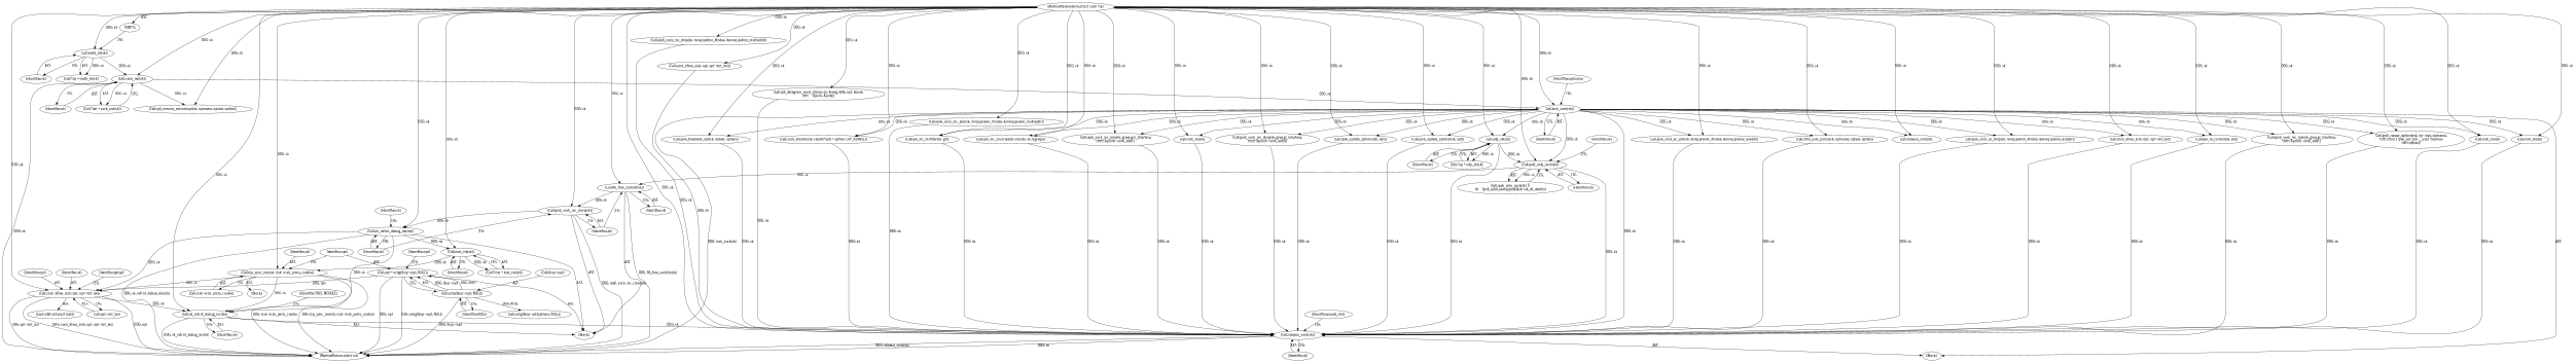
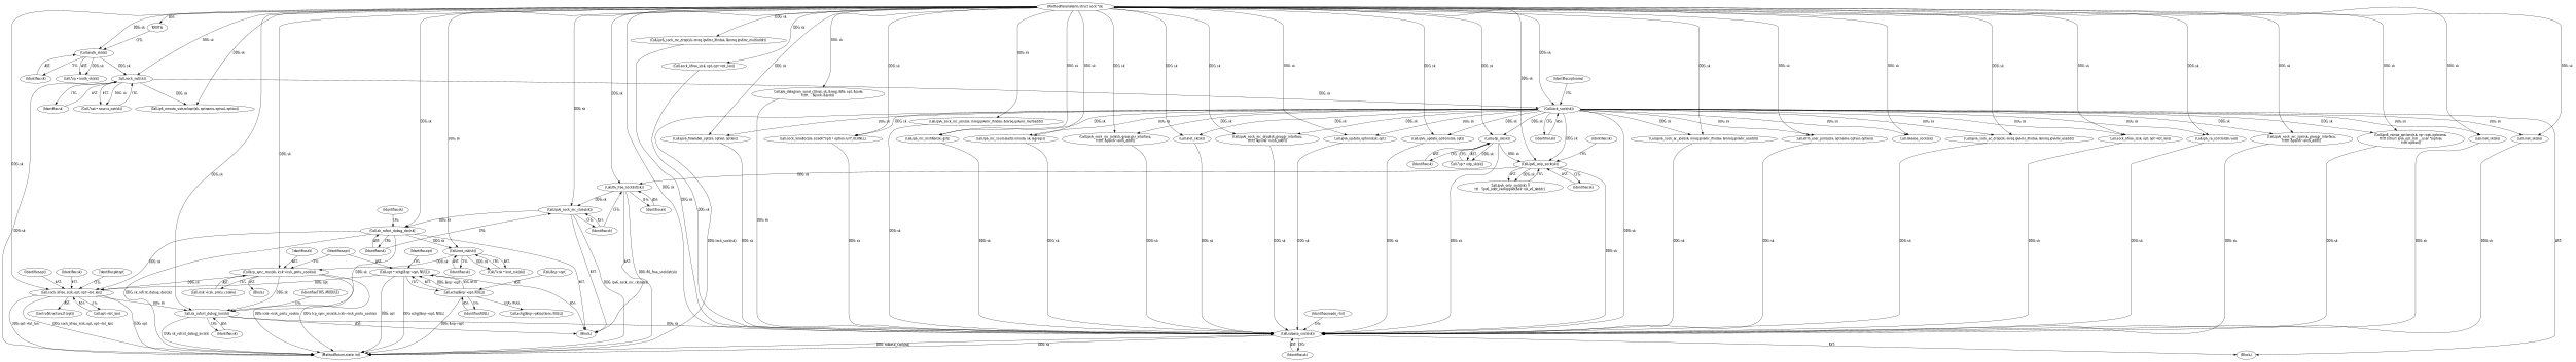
  digraph {
    fontname="Fira Sans"
    node [fontname="Fira Sans"]
    edge [fontname="Fira Sans"]
    n1 [label="(Call,sock_kfree_s(sk, opt, opt->tot_len))"]
    n2 [label="(Call,sk_refcnt_debug_inc(sk))"]
    n3 [label="(ControlStructure,if (opt))"]
    n4 [label="(Call,opt->tot_len)"]
    n5 [label="(MethodReturn,static int)"]
    n6 [label="(Block,)"]
    n7 [label="(Call,release_sock(sk))"]
    n8 [label="(Identifier,sk)"]
    n9 [label="(Call,sk_refcnt_debug_dec(sk))"]
    n10 [label="(Call,inet_csk(sk))"]
    n11 [label="(Identifier,sk)"]
    n12 [label="(Call,tcp_sync_mss(sk, icsk->icsk_pmtu_cookie))"]
    n13 [label="(Identifier,sk)"]
    n14 [label="(Call,*icsk = inet_csk(sk))"]
    n15 [label="(Call,ipv6_sock_mc_close(sk))"]
    n16 [label="(Identifier,sk)"]
    n17 [label="(Call,fl6_free_socklist(sk))"]
    n18 [label="(Identifier,sk)"]
    n19 [label="(Call,ipv6_only_sock(sk))"]
    n20 [label="(Identifier,sk)"]
    n21 [label="(Call,ipv6_only_sock(sk) ||\n\t\t\t    !ipv6_addr_v4mapped(&sk->sk_v6_daddr))"]
    n22 [label="(Block,)"]
    n23 [label="(Identifier,sk)"]
    n24 [label="(Call,lock_sock(sk))"]
    n25 [label="(Call,udp_sk(sk))"]
    n26 [label="(Call,sock_kmalloc(sk, sizeof(*opt) + optlen, GFP_KERNEL))"]
    n27 [label="(Call,ipv6_sock_mc_join(sk, greqs.gsr_interface,\n\t\t\t\t\t\t &psin6->sin6_addr))"]
    n28 [label="(Call,ip6_mc_source(add, omode, sk, &greqs))"]
    n29 [label="(Call,ip6_ra_control(sk, val))"]
    n30 [label="(Call,ip6_mc_msfilter(sk, gsf))"]
    n31 [label="(Call,ipv6_update_options(sk, opt))"]
    n32 [label="(Call,ipv6_sock_ac_drop(sk, mreq.ipv6mr_ifindex, &mreq.ipv6mr_acaddr))"]
    n33 [label="(Call,ipv6_sock_mc_join(sk, greq.gr_interface,\n\t\t\t\t\t\t &psin6->sin6_addr))"]
    n34 [label="(Call,inet_sk(sk))"]
    n35 [label="(Call,release_sock(sk))"]
    n36 [label="(Identifier,sk)"]
    n37 [label="(Call,inet_sk(sk))"]
    n38 [label="(Call,ipv6_update_options(sk, opt))"]
    n39 [label="(Call,ipv6_sock_mc_drop(sk, greq.gr_interface,\n\t\t\t\t\t\t &psin6->sin6_addr))"]
    n40 [label="(Call,xfrm_user_policy(sk, optname, optval, optlen))"]
    n41 [label="(Call,sock_kfree_s(sk, opt, opt->tot_len))"]
    n42 [label="(Call,ipv6_sock_ac_join(sk, mreq.ipv6mr_ifindex, &mreq.ipv6mr_acaddr))"]
    n43 [label="(Call,ipv6_renew_options(sk, np->opt, optname,\n \t\t\t\t\t (struct ipv6_opt_hdr __user *)optval,\n \t\t\t\t\t optlen))"]
    n44 [label="(Call,ipv6_flowlabel_opt(sk, optval, optlen))"]
    n45 [label="(Call,inet_sk(sk))"]
    n46 [label="(Call,*up = udp_sk(sk))"]
    n47 [label="(Identifier,sk)"]
    n48 [label="(Call,sock_net(sk))"]
    n49 [label="(Call,ip6_mroute_setsockopt(sk, optname, optval, optlen))"]
    n50 [label="(Identifier,sk)"]
-   n51 [label="(Call,*net = sock_net(sk))"]
+   n51 [label="(Call,*net = source_net(sk))"]
    n52 [label="(Call,inet6_sk(sk))"]
    n53 [label="(Identifier,sk)"]
    n54 [label="(Call,*np = inet6_sk(sk))"]
    n55 [label="(MethodParameterIn,struct sock *sk)"]
    n56 [label="(Call,ipv6_sock_mc_drop(sk, mreq.ipv6mr_ifindex, &mreq.ipv6mr_multiaddr))"]
    n57 [label="(Call,sock_kfree_s(sk, opt, opt->tot_len))"]
    n58 [label="(Call,ip6_datagram_send_ctl(net, sk, &msg, &fl6, opt, &junk,\n\t\t\t\t\t     &junk, &junk))"]
    n59 [label="(Call,ipv6_sock_mc_join(sk, mreq.ipv6mr_ifindex, &mreq.ipv6mr_multiaddr))"]
    1000114
    n61 [label="(Call,icsk->icsk_pmtu_cookie)"]
    n62 [label="(Block,)"]
    n63 [label="(Call,opt = xchg(&np->opt, NULL))"]
    n64 [label="(Call,xchg(&np->opt, NULL))"]
    n65 [label="(Identifier,NULL)"]
    n66 [label="(Call,xchg(&np->pktoptions, NULL))"]
    n67 [label="(Call,&np->opt)"]
    n68 [label="(Identifier,sk)"]
    n69 [label="(Identifier,opt)"]
    n70 [label="(Identifier,THIS_MODULE)"]
    n71 [label="(Identifier,sk)"]
    n72 [label="(Identifier,optname)"]
    n73 [label="(Identifier,sk)"]
    n74 [label="(Identifier,opt)"]
    n75 [label="(Identifier,needs_rtnl)"]
    n76 [label="(Identifier,pktopt)"]
    n77 [label="(Identifier,opt)"]
    n78 [label="(Identifier,sk)"]
    n1 -> n2 [label="DDG: sk"]
    n1 -> n3 [label="AST: "]
    n1 -> n4 [label="CFG: "]
    n1 -> n5 [label="DDG: opt"]
    n1 -> n5 [label="DDG: opt->tot_len"]
    n1 -> n5 [label="DDG: sock_kfree_s(sk, opt, opt->tot_len)"]
    n2 -> n5 [label="DDG: sk_refcnt_debug_inc(sk)"]
    n2 -> n6 [label="AST: "]
    n2 -> n7 [label="DDG: sk"]
    n2 -> n8 [label="CFG: "]
    n4 -> n1 [label="AST: "]
    n7 -> n5 [label="DDG: release_sock(sk)"]
    n7 -> n5 [label="DDG: sk"]
    n7 -> n22 [label="AST: "]
    n7 -> n23 [label="CFG: "]
    n8 -> n2 [label="AST: "]
    n9 -> n1 [label="DDG: sk"]
    n9 -> n2 [label="DDG: sk"]
    n9 -> n5 [label="DDG: sk_refcnt_debug_dec(sk)"]
    n9 -> n6 [label="AST: "]
    n9 -> n10 [label="DDG: sk"]
    n9 -> n11 [label="CFG: "]
    n10 -> n12 [label="DDG: sk"]
    n10 -> n13 [label="CFG: "]
    n10 -> n14 [label="AST: "]
    n10 -> n14 [label="DDG: sk"]
    n11 -> n9 [label="AST: "]
    n11 -> n15 [label="CFG: "]
    n12 -> n1 [label="DDG: sk"]
    n12 -> n2 [label="DDG: sk"]
    n12 -> n5 [label="DDG: tcp_sync_mss(sk, icsk->icsk_pmtu_cookie)"]
    n12 -> n5 [label="DDG: icsk->icsk_pmtu_cookie"]
    n12 -> n61 [label="CFG: "]
    n12 -> n62 [label="AST: "]
    n13 -> n10 [label="AST: "]
    n14 -> n10 [label="CFG: "]
    n15 -> n5 [label="DDG: ipv6_sock_mc_close(sk)"]
    n15 -> n6 [label="AST: "]
    n15 -> n9 [label="DDG: sk"]
    n15 -> n16 [label="CFG: "]
    n16 -> n15 [label="AST: "]
    n16 -> n17 [label="CFG: "]
    n17 -> n5 [label="DDG: fl6_free_socklist(sk)"]
    n17 -> n6 [label="AST: "]
    n17 -> n15 [label="DDG: sk"]
    n17 -> n18 [label="CFG: "]
    n18 -> n17 [label="AST: "]
    n19 -> n7 [label="DDG: sk"]
    n19 -> n17 [label="DDG: sk"]
    n19 -> n20 [label="CFG: "]
    n19 -> n21 [label="AST: "]
    n19 -> n21 [label="DDG: sk"]
    n20 -> n19 [label="AST: "]
    n21 -> n19 [label="CFG: "]
    n23 -> n7 [label="AST: "]
    n24 -> n5 [label="DDG: lock_sock(sk)"]
    n24 -> n7 [label="DDG: sk"]
    n24 -> n19 [label="DDG: sk"]
    n24 -> n22 [label="AST: "]
    n24 -> n25 [label="DDG: sk"]
    n24 -> n26 [label="DDG: sk"]
    n24 -> n27 [label="DDG: sk"]
    n24 -> n28 [label="DDG: sk"]
    n24 -> n29 [label="DDG: sk"]
    n24 -> n30 [label="DDG: sk"]
    n24 -> n31 [label="DDG: sk"]
    n24 -> n32 [label="DDG: sk"]
    n24 -> n33 [label="DDG: sk"]
    n24 -> n34 [label="DDG: sk"]
    n24 -> n35 [label="DDG: sk"]
    n24 -> n36 [label="CFG: "]
    n24 -> n37 [label="DDG: sk"]
    n24 -> n38 [label="DDG: sk"]
    n24 -> n39 [label="DDG: sk"]
    n24 -> n40 [label="DDG: sk"]
    n24 -> n41 [label="DDG: sk"]
    n24 -> n42 [label="DDG: sk"]
    n24 -> n43 [label="DDG: sk"]
    n24 -> n44 [label="DDG: sk"]
    n24 -> n45 [label="DDG: sk"]
    n25 -> n7 [label="DDG: sk"]
    n25 -> n19 [label="DDG: sk"]
    n25 -> n46 [label="AST: "]
    n25 -> n46 [label="DDG: sk"]
    n25 -> n47 [label="CFG: "]
    n26 -> n7 [label="DDG: sk"]
    n27 -> n7 [label="DDG: sk"]
    n28 -> n7 [label="DDG: sk"]
    n29 -> n7 [label="DDG: sk"]
    n30 -> n7 [label="DDG: sk"]
    n31 -> n7 [label="DDG: sk"]
    n32 -> n7 [label="DDG: sk"]
    n33 -> n7 [label="DDG: sk"]
    n34 -> n7 [label="DDG: sk"]
    n36 -> n24 [label="AST: "]
    n37 -> n7 [label="DDG: sk"]
    n38 -> n7 [label="DDG: sk"]
    n39 -> n7 [label="DDG: sk"]
    n40 -> n7 [label="DDG: sk"]
    n41 -> n7 [label="DDG: sk"]
    n42 -> n7 [label="DDG: sk"]
    n43 -> n7 [label="DDG: sk"]
    n44 -> n7 [label="DDG: sk"]
    n45 -> n7 [label="DDG: sk"]
    n46 -> n25 [label="CFG: "]
    n47 -> n25 [label="AST: "]
    n48 -> n5 [label="DDG: sk"]
    n48 -> n24 [label="DDG: sk"]
    n48 -> n49 [label="DDG: sk"]
    n48 -> n50 [label="CFG: "]
    n48 -> n51 [label="AST: "]
    n48 -> n51 [label="DDG: sk"]
    n50 -> n48 [label="AST: "]
    n51 -> n48 [label="CFG: "]
    n52 -> n48 [label="DDG: sk"]
    n52 -> n53 [label="CFG: "]
    n52 -> n54 [label="AST: "]
    n52 -> n54 [label="DDG: sk"]
    n53 -> n52 [label="AST: "]
    n55 -> n1 [label="DDG: sk"]
    n55 -> n2 [label="DDG: sk"]
    n55 -> n7 [label="DDG: sk"]
    n55 -> n9 [label="DDG: sk"]
    n55 -> n10 [label="DDG: sk"]
    n55 -> n12 [label="DDG: sk"]
    n55 -> n15 [label="DDG: sk"]
    n55 -> n17 [label="DDG: sk"]
    n55 -> n19 [label="DDG: sk"]
    n55 -> n24 [label="DDG: sk"]
    n55 -> n25 [label="DDG: sk"]
    n55 -> n26 [label="DDG: sk"]
    n55 -> n27 [label="DDG: sk"]
    n55 -> n28 [label="DDG: sk"]
    n55 -> n29 [label="DDG: sk"]
    n55 -> n30 [label="DDG: sk"]
    n55 -> n31 [label="DDG: sk"]
    n55 -> n32 [label="DDG: sk"]
    n55 -> n33 [label="DDG: sk"]
    n55 -> n34 [label="DDG: sk"]
    n55 -> n35 [label="DDG: sk"]
    n55 -> n37 [label="DDG: sk"]
    n55 -> n38 [label="DDG: sk"]
    n55 -> n39 [label="DDG: sk"]
    n55 -> n40 [label="DDG: sk"]
    n55 -> n41 [label="DDG: sk"]
    n55 -> n42 [label="DDG: sk"]
    n55 -> n43 [label="DDG: sk"]
    n55 -> n44 [label="DDG: sk"]
    n55 -> n45 [label="DDG: sk"]
    n55 -> n48 [label="DDG: sk"]
    n55 -> n49 [label="DDG: sk"]
    n55 -> n52 [label="DDG: sk"]
    n55 -> n56 [label="DDG: sk"]
    n55 -> n57 [label="DDG: sk"]
    n55 -> n58 [label="DDG: sk"]
    n55 -> n59 [label="DDG: sk"]
    n55 -> 1000114 [label="AST: "]
    n56 -> n7 [label="DDG: sk"]
    n57 -> n7 [label="DDG: sk"]
    n58 -> n7 [label="DDG: sk"]
    n59 -> n7 [label="DDG: sk"]
    1000114 -> n52 [label="CFG: "]
    n61 -> n12 [label="AST: "]
    n63 -> n1 [label="DDG: opt"]
    n63 -> n5 [label="DDG: opt"]
    n63 -> n5 [label="DDG: xchg(&np->opt, NULL)"]
    n63 -> n6 [label="AST: "]
    n63 -> n64 [label="CFG: "]
    n64 -> n5 [label="DDG: &np->opt"]
    n64 -> n63 [label="AST: "]
    n64 -> n63 [label="DDG: &np->opt"]
    n64 -> n63 [label="DDG: NULL"]
    n64 -> n65 [label="CFG: "]
    n64 -> n66 [label="DDG: NULL"]
    n65 -> n64 [label="AST: "]
    n67 -> n64 [label="AST: "]
    n68 -> n19 [label="CFG: "]
    n69 -> n12 [label="CFG: "]
    n69 -> n63 [label="AST: "]
    n70 -> n2 [label="CFG: "]
    n71 -> n12 [label="AST: "]
    n72 -> n24 [label="CFG: "]
    n73 -> n1 [label="AST: "]
    n74 -> n63 [label="CFG: "]
    n75 -> n7 [label="CFG: "]
    n76 -> n1 [label="CFG: "]
    n77 -> n1 [label="AST: "]
    n78 -> n9 [label="CFG: "]
  }
